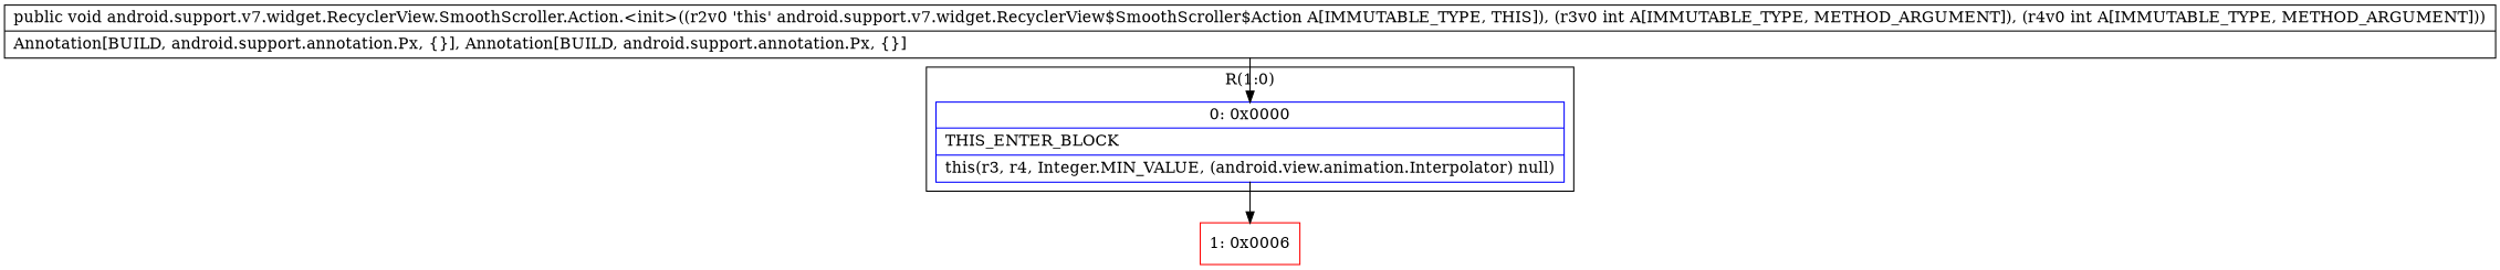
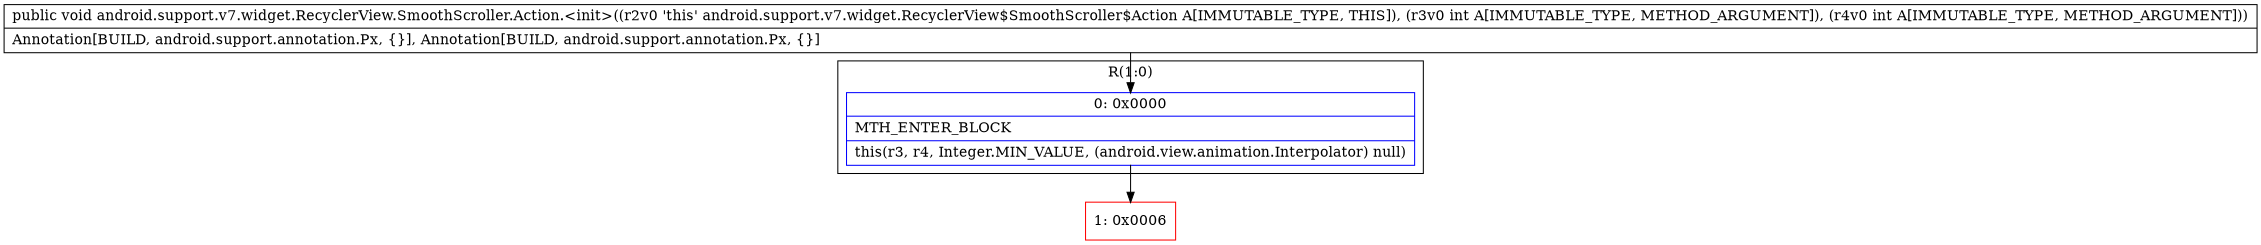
  digraph {
    node [shape=record]
-   n1 [color=blue label="{0\:\ 0x0000|THIS_ENTER_BLOCK\l|this(r3, r4, Integer.MIN_VALUE, (android.view.animation.Interpolator) null)\l}"]
+   n1 [color=blue label="{0\:\ 0x0000|MTH_ENTER_BLOCK\l|this(r3, r4, Integer.MIN_VALUE, (android.view.animation.Interpolator) null)\l}"]
    n2 [color=red label="{1\:\ 0x0006}"]
    n3 [label="{public void android.support.v7.widget.RecyclerView.SmoothScroller.Action.\<init\>((r2v0 'this' android.support.v7.widget.RecyclerView$SmoothScroller$Action A[IMMUTABLE_TYPE, THIS]), (r3v0 int A[IMMUTABLE_TYPE, METHOD_ARGUMENT]), (r4v0 int A[IMMUTABLE_TYPE, METHOD_ARGUMENT]))  | Annotation[BUILD, android.support.annotation.Px, \{\}], Annotation[BUILD, android.support.annotation.Px, \{\}]\l}"]
    subgraph cluster_1 {
      label="R(1:0)"
      n1
    }
    n1 -> n2
    n3 -> n1
  }
